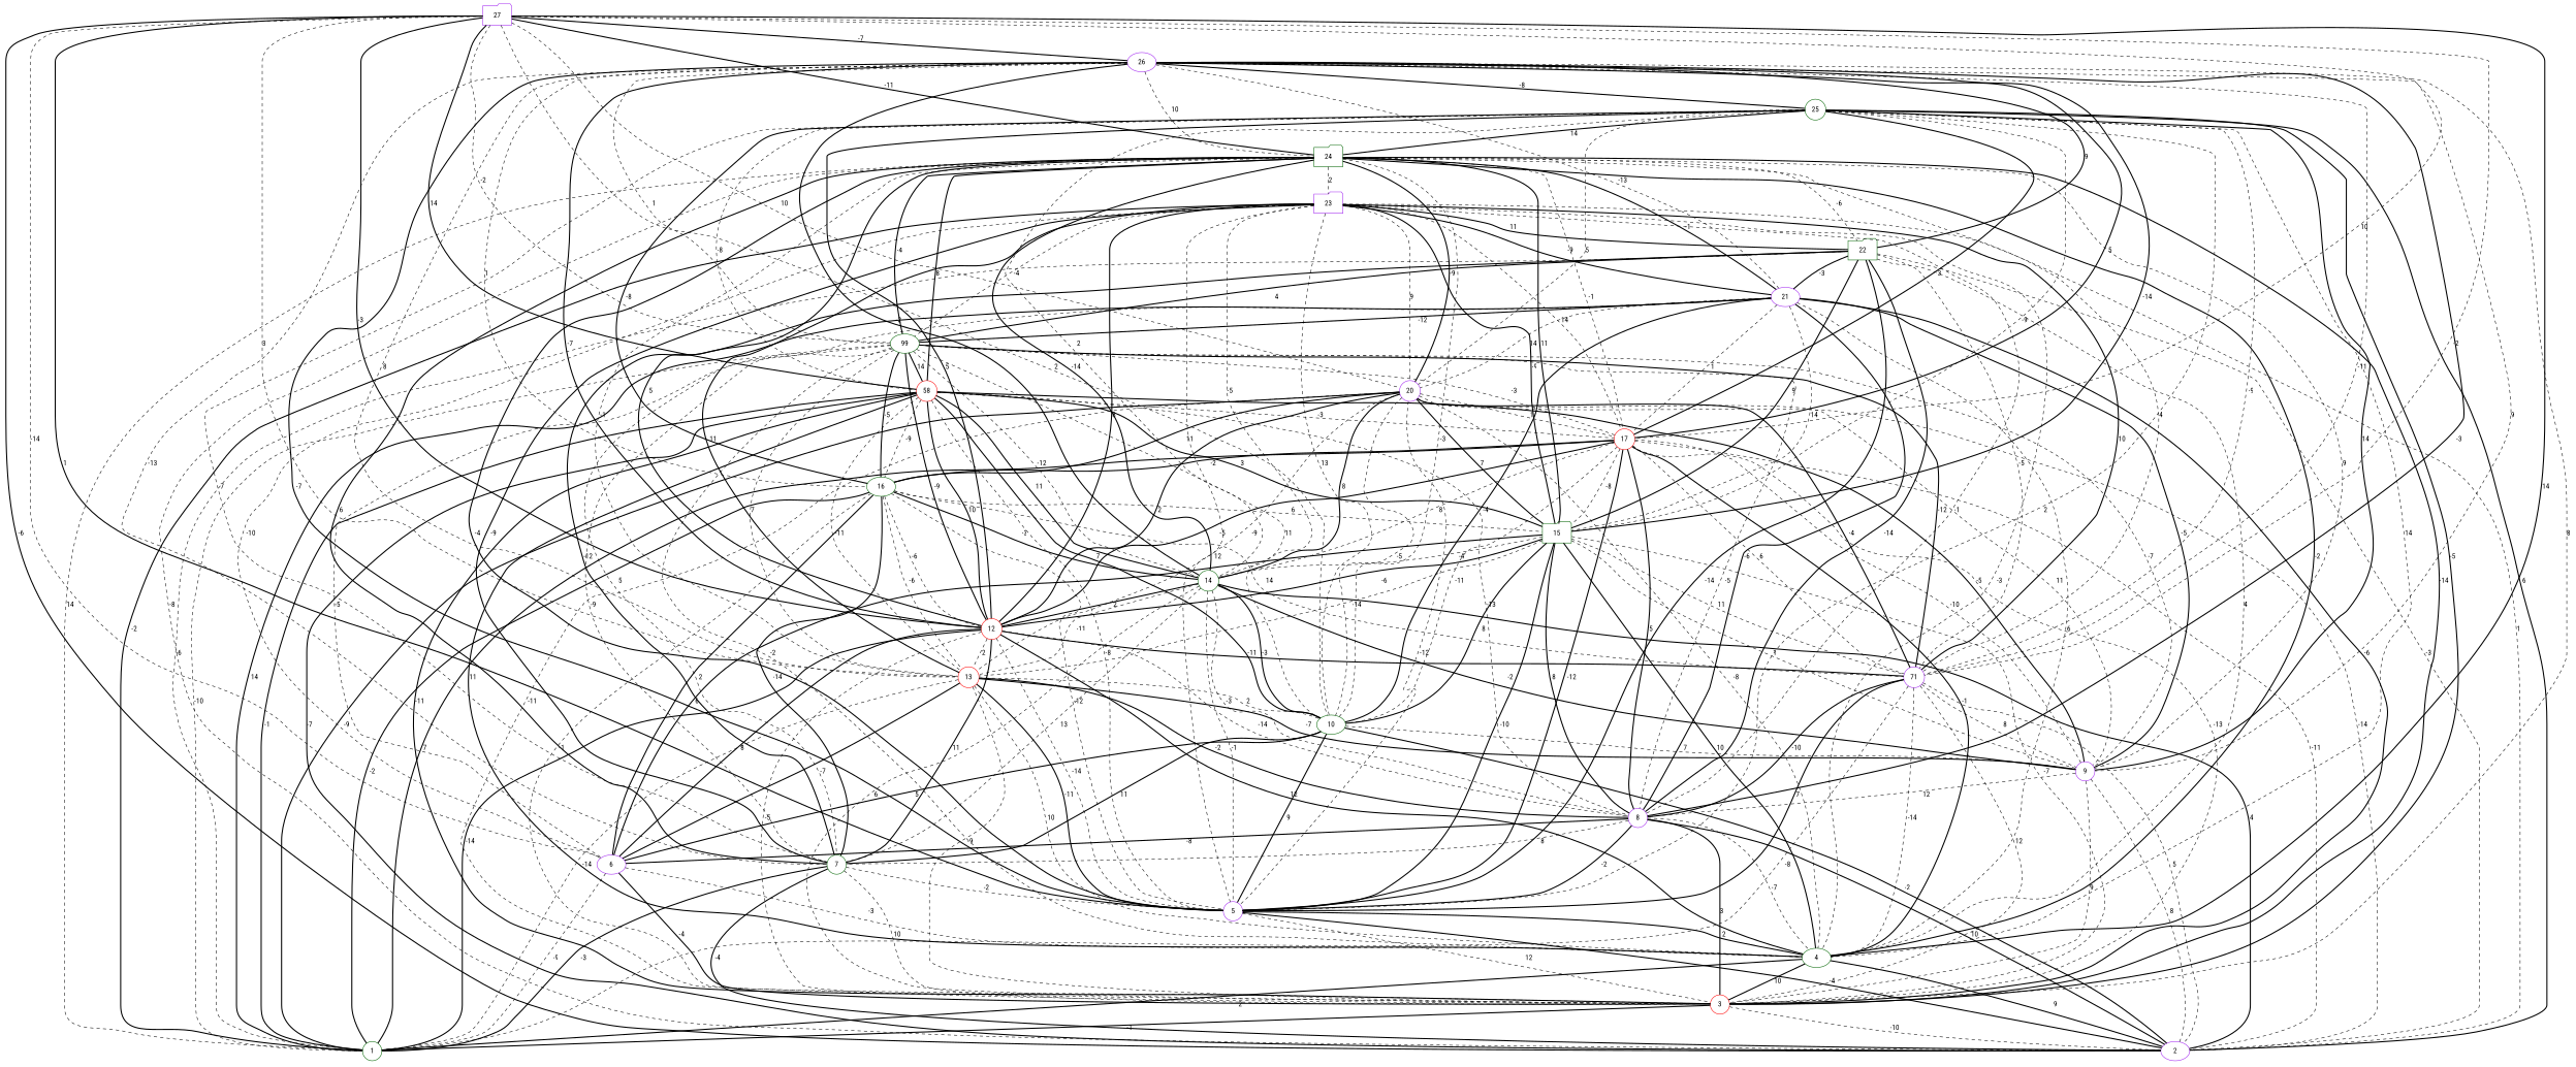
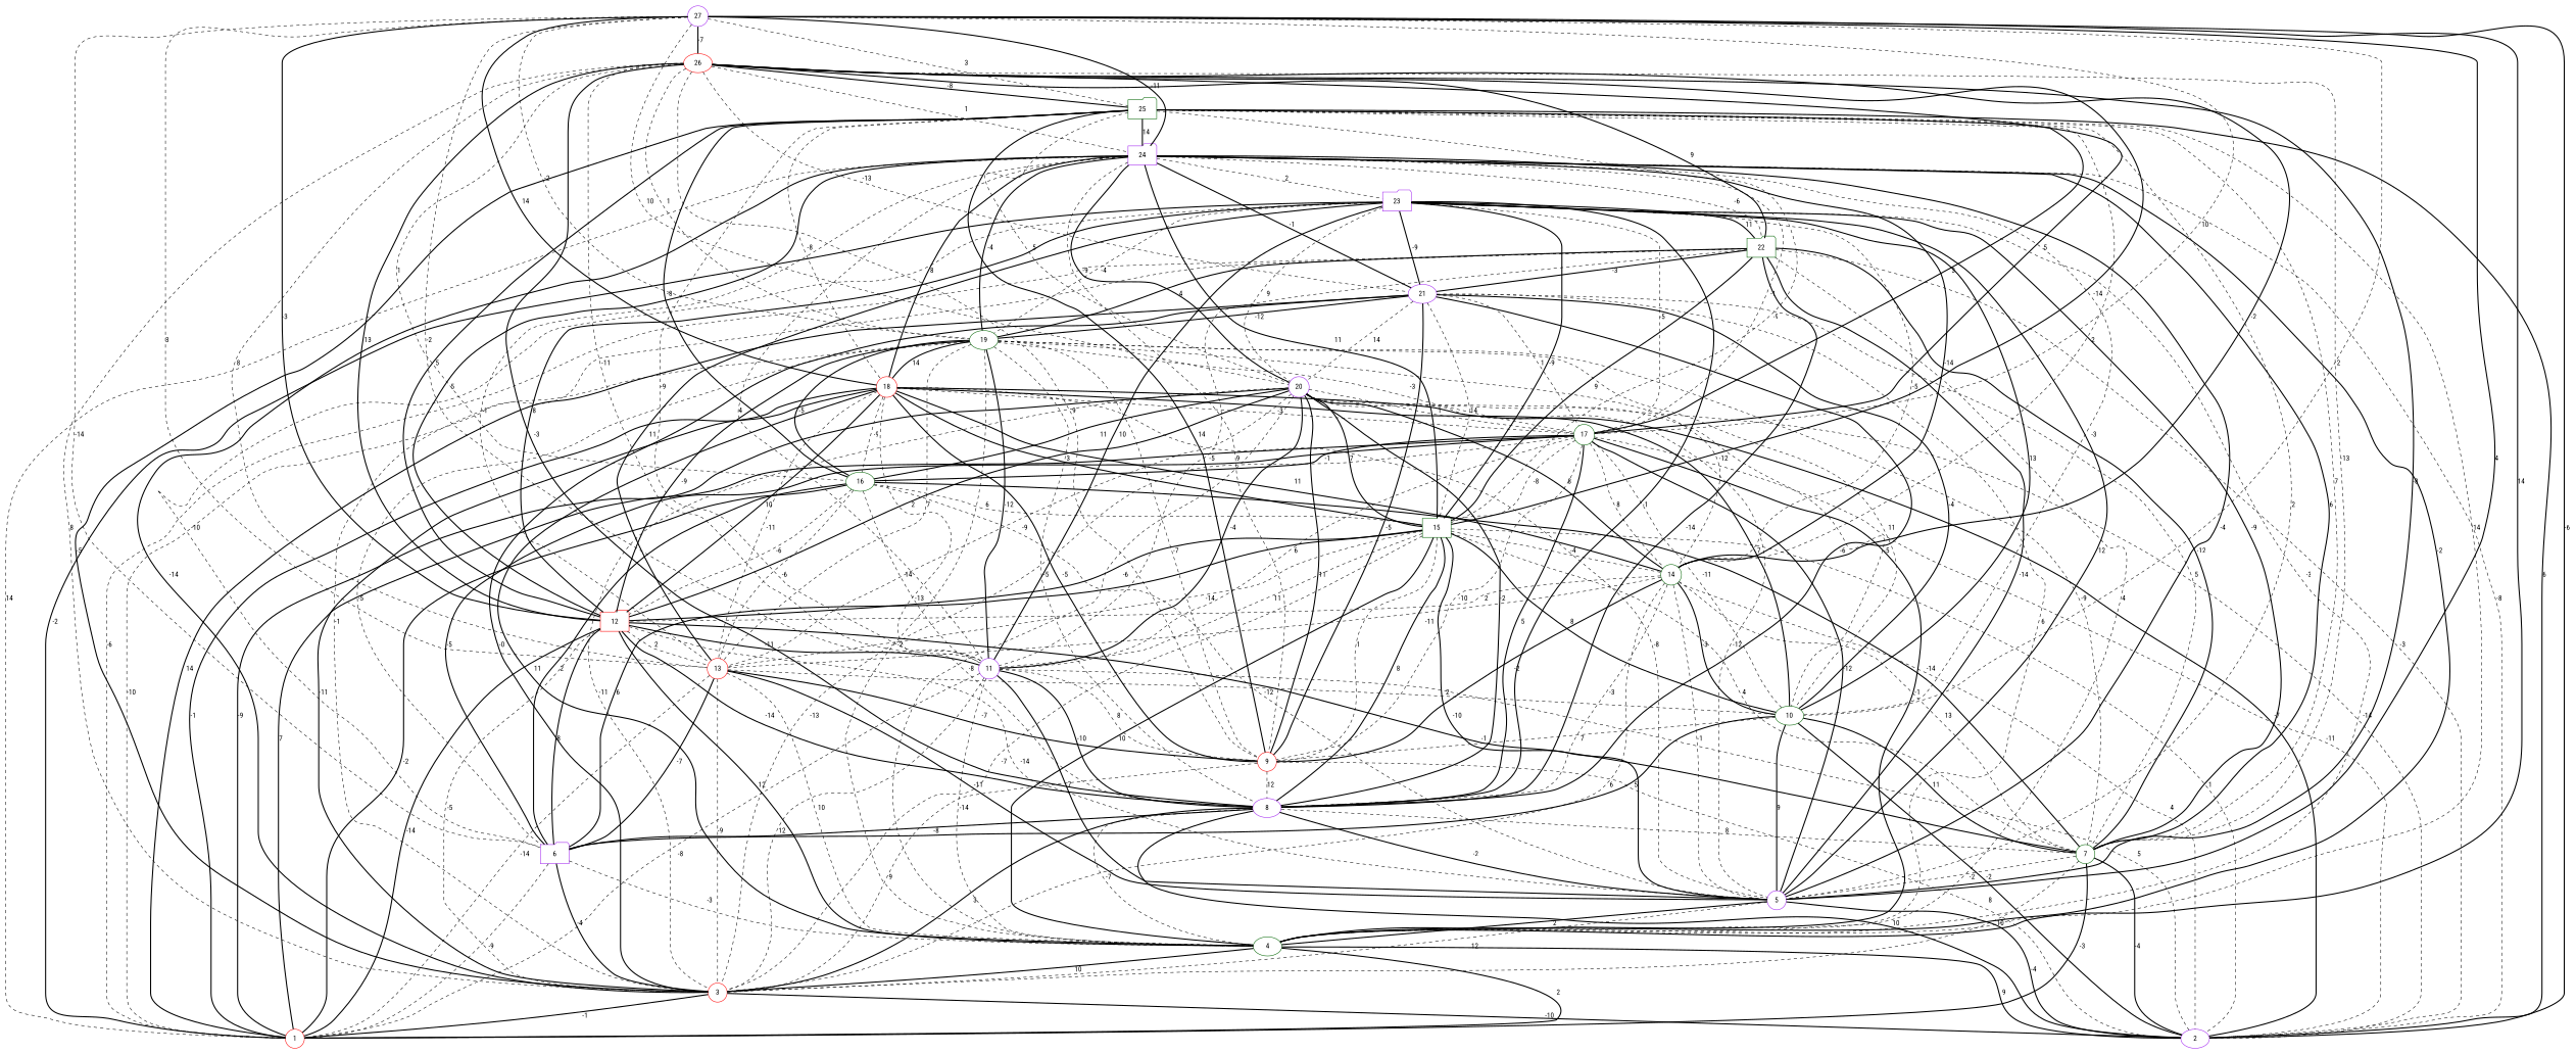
  graph {
    fontname="Roboto Condensed"
    node [color=darkgreen fontname="Roboto Condensed" shape=circle]
    edge [fontname="Roboto Condensed" style=dashed]
-   27 [color=purple shape=folder]
+   27 [color=purple]
    2 [color=purple shape=ellipse]
    4 [shape=ellipse]
    5 [color=purple]
-   6 [color=purple shape=ellipse]
+   6 [color=purple shape=folder]
    10 [shape=ellipse]
-   11 [color=purple label=71]
-   12 [color=red]
+   11 [color=purple]
+   12 [color=red shape=folder]
    13 [color=red]
-   17 [color=red]
-   18 [color=red label=58]
-   19 [shape=ellipse label=99]
+   17
+   18 [color=red]
+   19 [shape=ellipse]
    20 [color=purple]
-   24 [shape=folder]
-   25
-   26 [color=purple shape=ellipse]
+   24 [color=purple shape=folder]
+   25 [shape=folder]
+   26 [color=red shape=ellipse]
    3 [color=red]
-   1
+   1 [color=red]
    7
-   9 [color=purple]
-   8 [color=purple]
+   9 [color=red]
+   8 [color=purple shape=ellipse]
    14
    15 [shape=folder]
    16 [shape=ellipse]
    21 [color=purple shape=ellipse]
    22 [shape=folder]
    23 [color=purple shape=folder]
    27 -- 2 [label=-6 style=bold]
    27 -- 4 [label=14 style=bold]
-   27 -- 5 [label=1 style=bold]
+   27 -- 5 [label=4 style=bold]
    27 -- 6 [label=-14]
    27 -- 10 [label=2]
    27 -- 11 [label=-2]
    27 -- 12 [label=-3 style=bold]
    27 -- 13 [label=3]
    27 -- 17 [label=10]
    27 -- 18 [label=14 style=bold]
    27 -- 19 [label=-2]
    27 -- 20 [label=10]
    27 -- 24 [label=-11 style=bold]
+   27 -- 25 [label=3]
    27 -- 26 [label=-7 style=bold]
    4 -- 2 [label=9 style=bold]
    4 -- 3 [label=10 style=bold]
    4 -- 1 [label=2 style=bold]
    5 -- 2 [label=-4 style=bold]
    5 -- 4 [label=2 style=bold]
    5 -- 3 [label=12]
    6 -- 4 [label=-3]
    6 -- 3 [label=-4 style=bold]
    6 -- 1 [label=-9]
    10 -- 2 [label=-2 style=bold]
    10 -- 5 [label=9 style=bold]
    10 -- 6 [label=5 style=bold]
    10 -- 7 [label=11 style=bold]
    10 -- 9 [label=7]
    11 -- 2 [label=5]
    11 -- 4 [label=-14]
    11 -- 5 [label=7 style=bold]
    11 -- 3 [label=12]
    11 -- 1 [label=-8]
    11 -- 9 [label=8]
    11 -- 8 [label=-10 style=bold]
    12 -- 4 [label=12 style=bold]
    12 -- 5 [label=-14]
    12 -- 6 [label=8 style=bold]
    12 -- 11 [label=-11 style=bold]
    12 -- 13 [label=2]
    12 -- 3 [label=-5]
    12 -- 1 [label=-14 style=bold]
-   12 -- 7 [label=11 style=bold]
-   12 -- 8 [label=-14]
+   12 -- 7 [label=-1 style=bold]
+   12 -- 8 [label=-14 style=bold]
    13 -- 4 [label=10]
    13 -- 5 [label=-11 style=bold]
    13 -- 6 [label=-7 style=bold]
    13 -- 10 [label=2]
    13 -- 3 [label=-9]
    13 -- 1 [label=-14]
    13 -- 9 [label=-7 style=bold]
-   13 -- 8 [label=-2 style=bold]
+   20 -- 8 [label=-2 style=bold]
    17 -- 2 [label=-11]
    17 -- 4 [label=-1 style=bold]
    17 -- 5 [label=-12 style=bold]
    17 -- 10 [label=-11]
    17 -- 11 [label=6]
-   17 -- 12 [label=-5 style=bold]
+   17 -- 6 [label=-5 style=bold]
    17 -- 3 [label=-13]
    17 -- 1 [label=7 style=bold]
    17 -- 9 [label=-10]
    17 -- 8 [label=5 style=bold]
    17 -- 14 [label=8]
    17 -- 15 [label=-8]
-   17 -- 16 [label=-2 style=bold]
+   17 -- 16 [label=-1 style=bold]
    18 -- 2 [label=-7 style=bold]
    18 -- 4 [label=11 style=bold]
    18 -- 5 [label=-8]
    18 -- 10 [label=7 style=bold]
    18 -- 12 [label=10 style=bold]
    18 -- 13 [label=-11]
    18 -- 17 [label=-3]
    18 -- 3 [label=-11 style=bold]
    18 -- 1 [label=-1 style=bold]
    18 -- 9 [label=-5 style=bold]
    18 -- 8 [label=-13]
    18 -- 14 [label=11 style=bold]
    18 -- 15 [label=3 style=bold]
    18 -- 16 [label=-9]
    19 -- 4 [label=-2]
    19 -- 6 [label=-5]
    19 -- 10 [label=11]
    19 -- 11 [label=-12 style=bold]
    19 -- 12 [label=-9 style=bold]
    19 -- 13 [label=7]
    19 -- 17 [label=-3]
    19 -- 18 [label=14 style=bold]
    19 -- 1 [label=-10]
    19 -- 7 [label=-9]
    19 -- 9 [label=-7]
    19 -- 8 [label=-5]
    19 -- 14 [label=-12]
    19 -- 16 [label=-5 style=bold]
    20 -- 2 [label=-14]
    20 -- 4 [label=-8]
    20 -- 5 [label=-12]
    20 -- 10 [label=-5]
    20 -- 11 [label=-4 style=bold]
    20 -- 12 [label=2 style=bold]
    20 -- 13 [label=-9]
    20 -- 17 [label=1]
    20 -- 3 [label=-11]
    20 -- 1 [label=-9 style=bold]
-   20 -- 9 [label=11]
+   20 -- 9 [label=11 style=bold]
    20 -- 14 [label=8 style=bold]
    20 -- 15 [label=7 style=bold]
    20 -- 16 [label=11 style=bold]
    24 -- 2 [label=-8]
    24 -- 4 [label=-2 style=bold]
    24 -- 5 [label=-4 style=bold]
    24 -- 10 [label=-3]
    24 -- 11 [label=4]
    24 -- 12 [label=5 style=bold]
    24 -- 13 [label=-1]
    24 -- 17 [label=-1]
    24 -- 18 [label=8 style=bold]
    24 -- 19 [label=-4 style=bold]
    24 -- 20 [label=-9 style=bold]
    24 -- 3 [label=-14 style=bold]
    24 -- 1 [label=14]
    24 -- 7 [label=6 style=bold]
    24 -- 9 [label=9]
    24 -- 14 [label=-14 style=bold]
    24 -- 15 [label=11 style=bold]
    24 -- 21 [label=-1 style=bold]
    24 -- 22 [label=-6]
    24 -- 23 [label=2]
    25 -- 2 [label=6 style=bold]
    25 -- 4 [label=14]
    25 -- 5 [label=2]
    25 -- 11 [label=-9]
    25 -- 12 [label=5 style=bold]
    25 -- 17 [label=3 style=bold]
    25 -- 18 [label=-8]
    25 -- 20 [label=5]
    25 -- 24 [label=14 style=bold]
    25 -- 3 [label=-5 style=bold]
    25 -- 7 [label=7]
    25 -- 9 [label=14 style=bold]
    25 -- 14 [label=2]
    25 -- 15 [label=-9]
    25 -- 16 [label=-8 style=bold]
-   26 -- 5 [label=-7 style=bold]
+   26 -- 5 [label=-8 style=bold]
    26 -- 11 [label=-11]
-   26 -- 12 [label=-7 style=bold]
+   26 -- 12 [label=13 style=bold]
    26 -- 13 [label=8]
    26 -- 17 [label=5 style=bold]
    26 -- 19 [label=1]
-   26 -- 24 [label=10]
+   26 -- 24 [label=1]
    26 -- 25 [label=-8 style=bold]
    26 -- 3 [label=8]
    26 -- 7 [label=-13]
    26 -- 9 [label=9]
    26 -- 8 [label=-3 style=bold]
    26 -- 14 [label=-2 style=bold]
    26 -- 15 [label=-14 style=bold]
    26 -- 16 [label=1]
    26 -- 21 [label=-13]
    26 -- 22 [label=9 style=bold]
-   3 -- 2 [label=-10]
+   3 -- 2 [label=-10 style=bold]
    3 -- 1 [label=-1 style=bold]
    7 -- 2 [label=-4 style=bold]
    7 -- 5 [label=-2]
    7 -- 3 [label=10]
    7 -- 1 [label=-3 style=bold]
    9 -- 2 [label=8]
    9 -- 3 [label=9]
    9 -- 8 [label=12]
    8 -- 2 [label=10 style=bold]
    8 -- 4 [label=-7]
    8 -- 5 [label=-2 style=bold]
    8 -- 6 [label=-8 style=bold]
    8 -- 3 [label=3 style=bold]
    8 -- 7 [label=8]
-   14 -- 2 [label=4 style=bold]
+   14 -- 2 [label=4]
    14 -- 5 [label=-1]
    14 -- 10 [label=-3 style=bold]
-   14 -- 12 [label=2 style=bold]
+   14 -- 12 [label=2]
    14 -- 13 [label=-11]
    14 -- 3 [label=6]
    14 -- 7 [label=13]
    14 -- 9 [label=-2 style=bold]
    14 -- 8 [label=-3]
-   23 -- 2 [label=1]
+   15 -- 2 [label=1]
    15 -- 4 [label=10 style=bold]
    15 -- 5 [label=-10 style=bold]
    15 -- 6 [label=6 style=bold]
    15 -- 10 [label=8 style=bold]
    15 -- 11 [label=11]
    15 -- 12 [label=-6 style=bold]
    15 -- 13 [label=-14]
    15 -- 3 [label=-7]
+   15 -- 7 [label=4]
    15 -- 9 [label=1]
    15 -- 8 [label=8 style=bold]
    15 -- 14 [label=-4]
    16 -- 5 [label=-12]
    16 -- 6 [label=2 style=bold]
    16 -- 11 [label=14]
    16 -- 12 [label=-6]
    16 -- 13 [label=-6]
-   16 -- 3 [label=-1]
+   22 -- 3 [label=-1]
    16 -- 1 [label=-2 style=bold]
    16 -- 7 [label=-14 style=bold]
-   16 -- 14 [label=-3 style=bold]
    16 -- 15 [label=6]
    21 -- 4 [label=6]
    21 -- 10 [label=-4 style=bold]
    21 -- 17 [label=1]
    21 -- 19 [label=-12 style=bold]
    21 -- 20 [label=14]
-   21 -- 3 [label=-6 style=bold]
+   21 -- 3 [label=-0 style=bold]
    21 -- 1 [label=14 style=bold]
    21 -- 7 [label=5]
    21 -- 9 [label=-5 style=bold]
    21 -- 8 [label=-6 style=bold]
    21 -- 15 [label=14]
    22 -- 2 [label=-3]
    22 -- 4 [label=4]
    22 -- 5 [label=-14 style=bold]
    22 -- 11 [label=-5]
    22 -- 19 [label=4 style=bold]
    22 -- 1 [label=-6]
    22 -- 7 [label=-12 style=bold]
    22 -- 8 [label=-14 style=bold]
    22 -- 15 [label=9 style=bold]
    22 -- 21 [label=-3 style=bold]
    23 -- 4 [label=-3]
-   23 -- 5 [label=12]
+   23 -- 5 [label=12 style=bold]
    23 -- 6 [label=-10]
-   23 -- 10 [label=13]
+   23 -- 10 [label=13 style=bold]
    23 -- 11 [label=10 style=bold]
    23 -- 12 [label=8 style=bold]
    23 -- 13 [label=11 style=bold]
-   23 -- 17 [label=14]
+   23 -- 17 [label=-5]
    23 -- 19 [label=-4]
    23 -- 20 [label=9]
    23 -- 1 [label=-2 style=bold]
    23 -- 7 [label=-9 style=bold]
-   23 -- 8 [label=-1]
+   23 -- 8 [label=-1 style=bold]
    23 -- 14 [label=-5]
    23 -- 15 [label=-9 style=bold]
    23 -- 21 [label=-9 style=bold]
    23 -- 22 [label=11 style=bold]
  }
